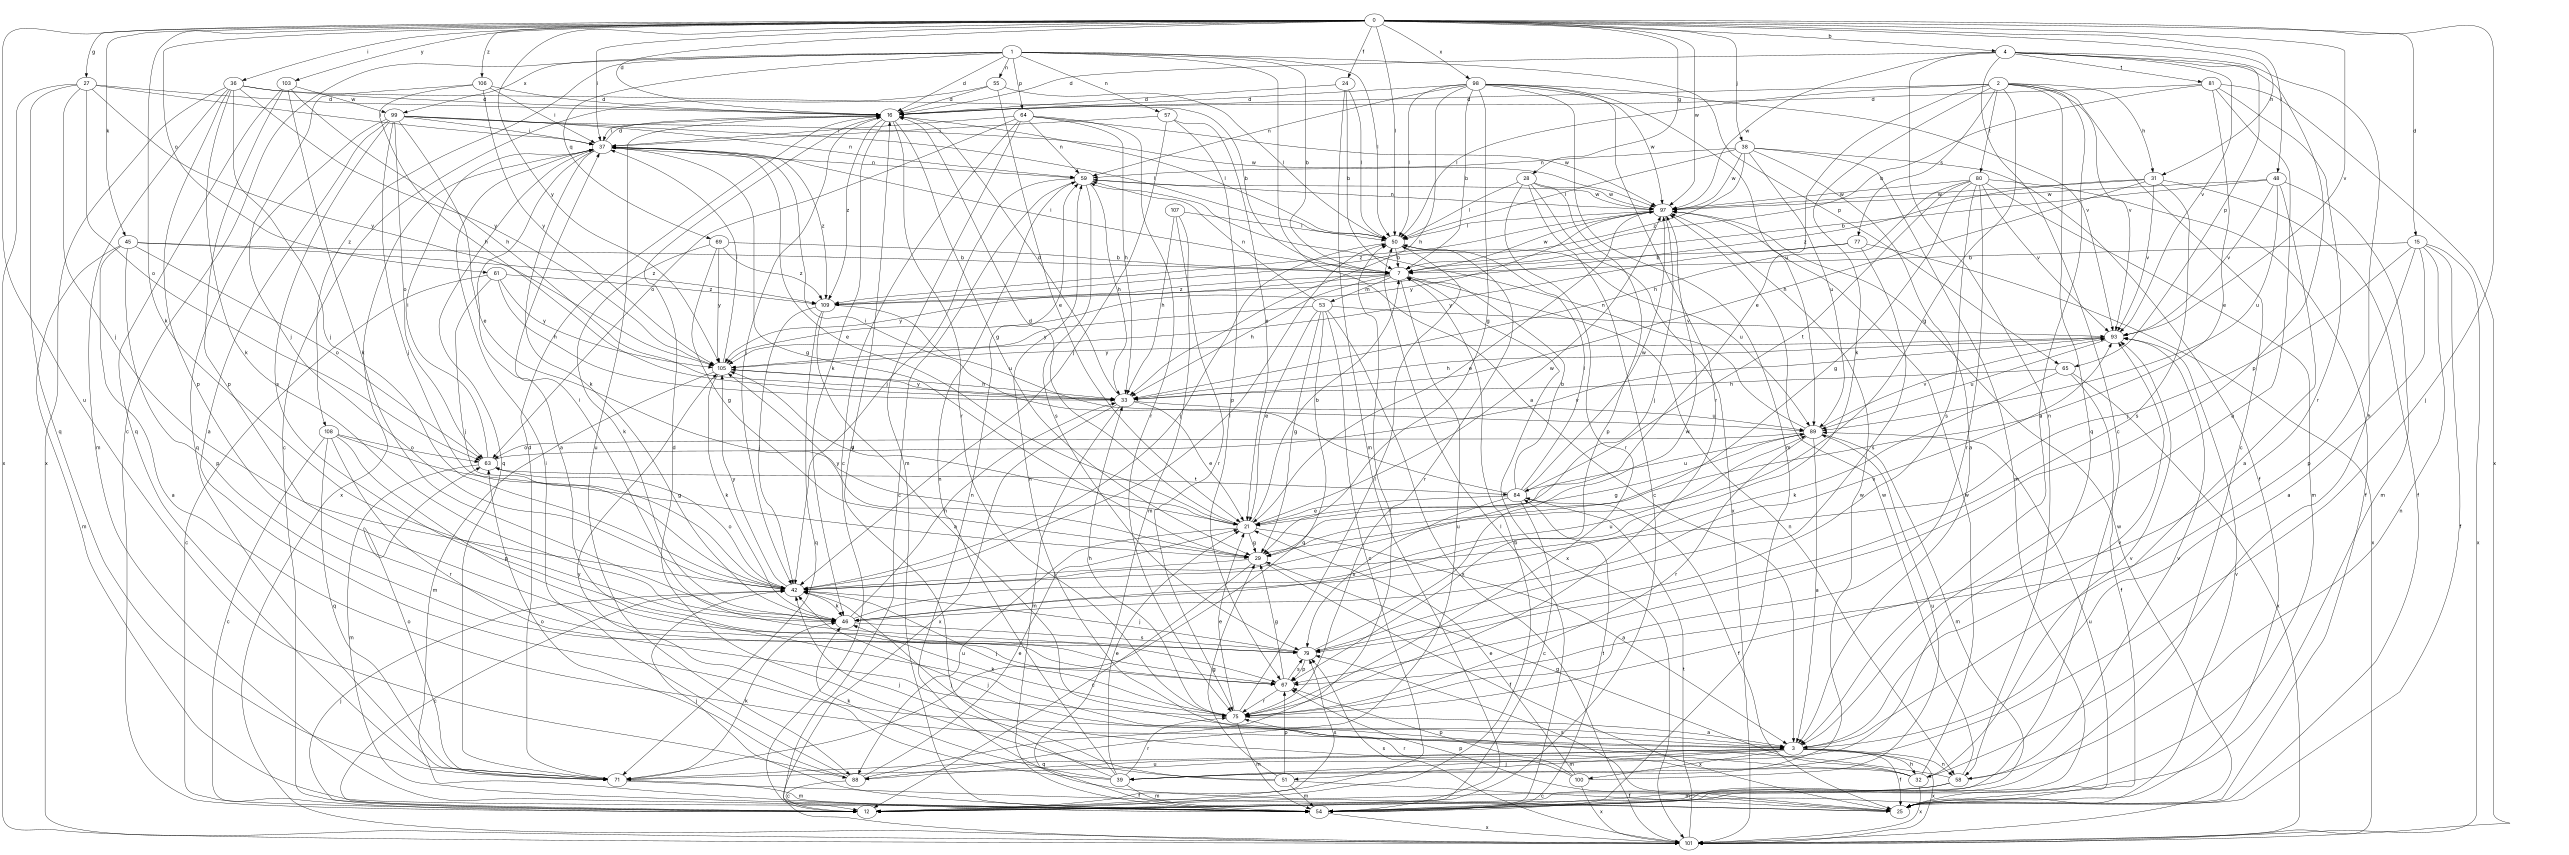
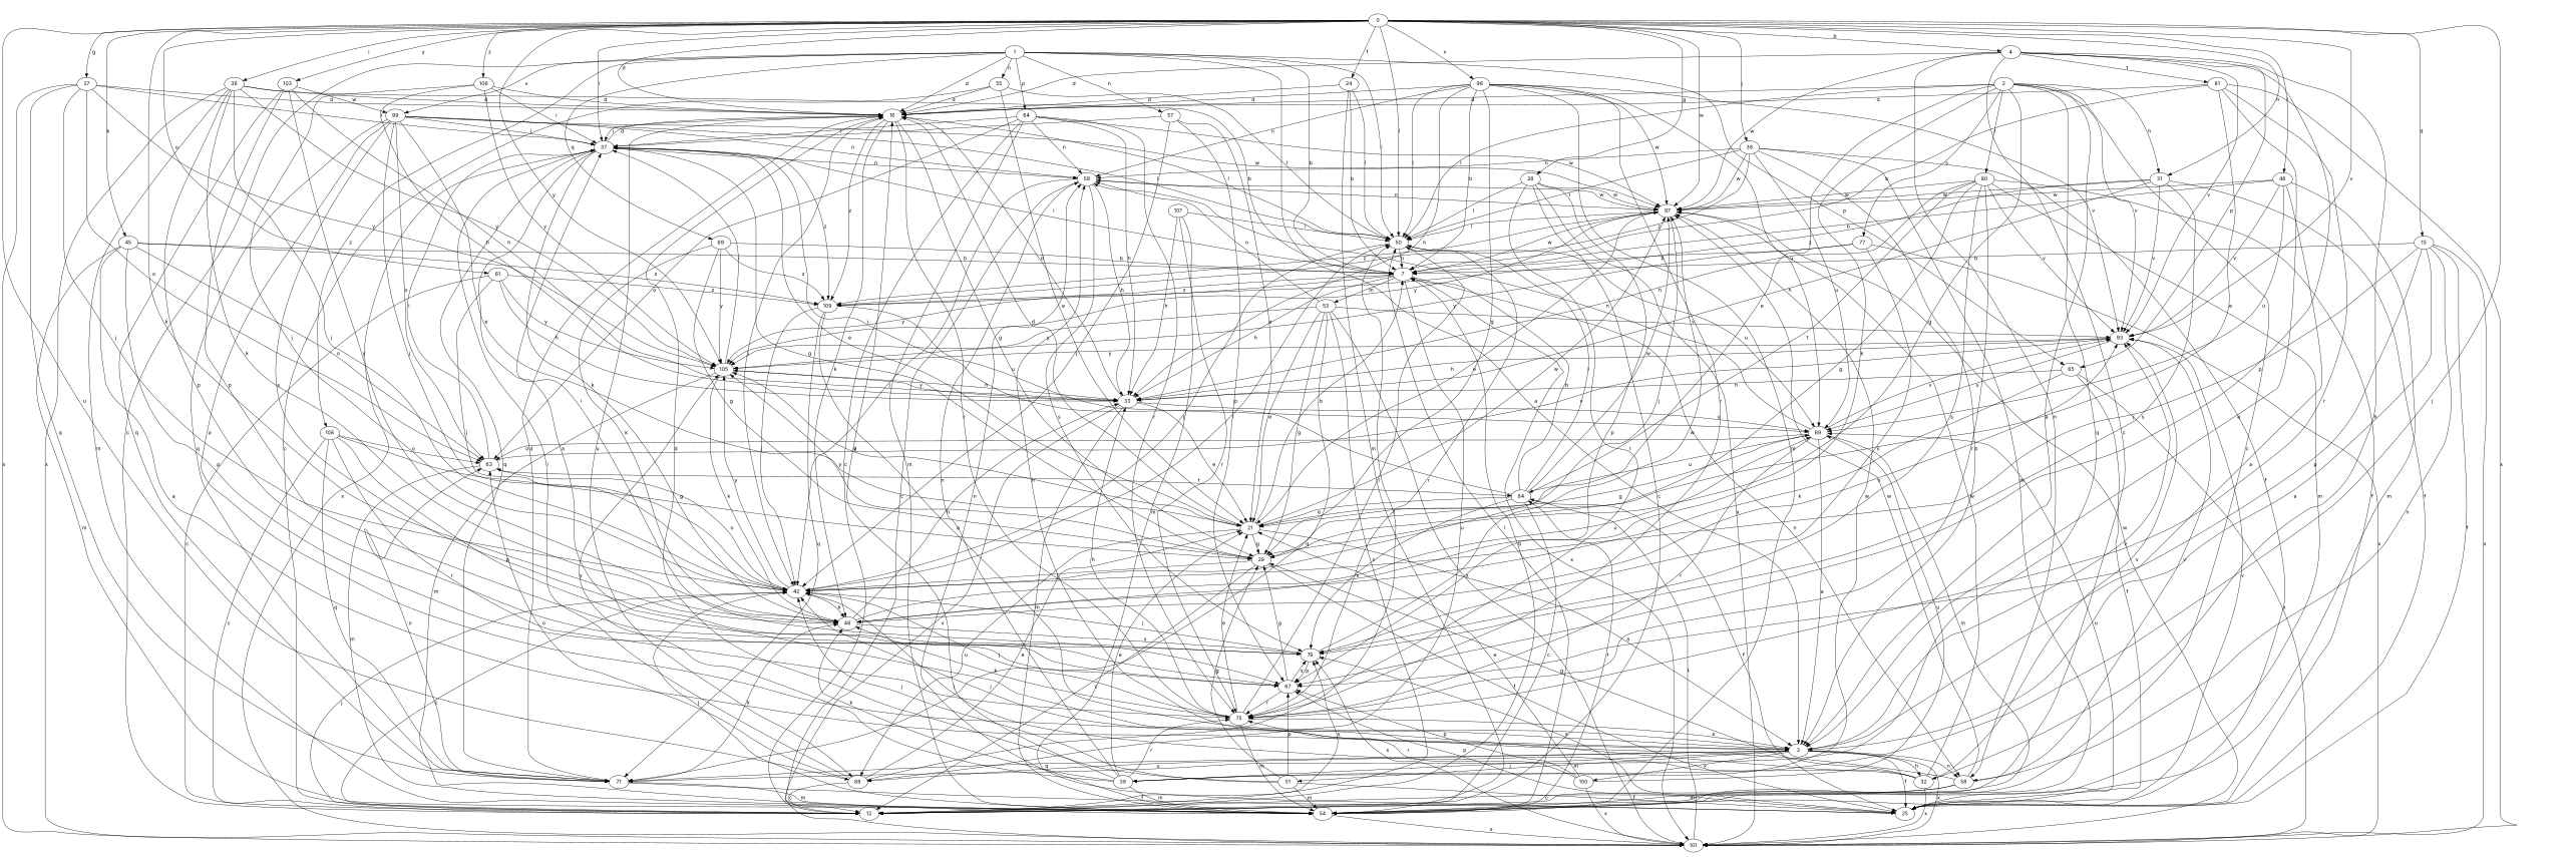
  strict digraph {
    fontname=Inter
    node [fontname=Inter]
    edge [fontname=Inter]
    0
    4
    15
    16
    24
    27
    28
    31
    36
    37
    38
    39
    45
    46
    48
    50
    61
    88
    93
    97
    98
    103
    105
    106
    12
    65
    32
    58
    67
    81
    3
    7
    25
    101
    42
    29
    109
    75
    54
    71
    63
    33
    79
    21
    59
    89
    99
    1
    55
    57
    64
    69
    108
    51
    100
    53
    107
    2
    77
    80
    84
    0 -> 4 [label=b]
    0 -> 15 [label=d]
    0 -> 16 [label=d]
    0 -> 24 [label=f]
    0 -> 27 [label=g]
    0 -> 28 [label=g]
    0 -> 31 [label=h]
    0 -> 36 [label=i]
    0 -> 37 [label=i]
    0 -> 38 [label=j]
    0 -> 39 [label=j]
    0 -> 45 [label=k]
    0 -> 46 [label=k]
    0 -> 48 [label=l]
    0 -> 50 [label=l]
    0 -> 61 [label=o]
    0 -> 88 [label=u]
    0 -> 93 [label=v]
    0 -> 97 [label=w]
    0 -> 98 [label=x]
    0 -> 103 [label=y]
    0 -> 105 [label=y]
    0 -> 106 [label=z]
    4 -> 16 [label=d]
    4 -> 93 [label=v]
    4 -> 97 [label=w]
    4 -> 12 [label=c]
    4 -> 65 [label=p]
    4 -> 32 [label=h]
    4 -> 58 [label=n]
    4 -> 67 [label=p]
    4 -> 81 [label=t]
    15 -> 58 [label=n]
    15 -> 67 [label=p]
    15 -> 3 [label=a]
    15 -> 7 [label=b]
    15 -> 25 [label=f]
    15 -> 101 [label=x]
    15 -> 42 [label=j]
    16 -> 37 [label=i]
    16 -> 46 [label=k]
    16 -> 50 [label=l]
    16 -> 88 [label=u]
    16 -> 42 [label=j]
    16 -> 29 [label=g]
    16 -> 109 [label=z]
    16 -> 75 [label=r]
    24 -> 16 [label=d]
    24 -> 50 [label=l]
    24 -> 7 [label=b]
    24 -> 54 [label=m]
    27 -> 16 [label=d]
    27 -> 37 [label=i]
    27 -> 105 [label=y]
    27 -> 101 [label=x]
    27 -> 42 [label=j]
    27 -> 71 [label=q]
    27 -> 63 [label=o]
    28 -> 50 [label=l]
    28 -> 97 [label=w]
    28 -> 12 [label=c]
    28 -> 67 [label=p]
    28 -> 101 [label=x]
    28 -> 75 [label=r]
    31 -> 93 [label=v]
    31 -> 97 [label=w]
    31 -> 25 [label=f]
    31 -> 109 [label=z]
    31 -> 33 [label=h]
    31 -> 79 [label=s]
    36 -> 16 [label=d]
    36 -> 46 [label=k]
    36 -> 105 [label=y]
    36 -> 67 [label=p]
    36 -> 7 [label=b]
    36 -> 101 [label=x]
    36 -> 42 [label=j]
    36 -> 54 [label=m]
    37 -> 16 [label=d]
    37 -> 46 [label=k]
    37 -> 3 [label=a]
    37 -> 101 [label=x]
    37 -> 29 [label=g]
    37 -> 109 [label=z]
    37 -> 71 [label=q]
    37 -> 21 [label=e]
    37 -> 59 [label=n]
    38 -> 50 [label=l]
    38 -> 97 [label=w]
    38 -> 3 [label=a]
    38 -> 25 [label=f]
    38 -> 109 [label=z]
    38 -> 54 [label=m]
    38 -> 59 [label=n]
    38 -> 89 [label=u]
    39 -> 16 [label=d]
    39 -> 46 [label=k]
    39 -> 97 [label=w]
    39 -> 105 [label=y]
    39 -> 75 [label=r]
    39 -> 54 [label=m]
    39 -> 21 [label=e]
    39 -> 59 [label=n]
    45 -> 67 [label=p]
    45 -> 3 [label=a]
    45 -> 7 [label=b]
    45 -> 109 [label=z]
    45 -> 54 [label=m]
    45 -> 63 [label=o]
    46 -> 93 [label=v]
    46 -> 33 [label=h]
    46 -> 79 [label=s]
    46 -> 89 [label=u]
    48 -> 93 [label=v]
    48 -> 97 [label=w]
    48 -> 3 [label=a]
    48 -> 7 [label=b]
    48 -> 54 [label=m]
    48 -> 89 [label=u]
    50 -> 7 [label=b]
    50 -> 42 [label=j]
    50 -> 75 [label=r]
    50 -> 89 [label=u]
    61 -> 105 [label=y]
    61 -> 12 [label=c]
    61 -> 42 [label=j]
    61 -> 109 [label=z]
    61 -> 33 [label=h]
    88 -> 37 [label=i]
    88 -> 50 [label=l]
    88 -> 12 [label=c]
    88 -> 63 [label=o]
    88 -> 21 [label=e]
    93 -> 105 [label=y]
    93 -> 33 [label=h]
    93 -> 89 [label=u]
    97 -> 50 [label=l]
    97 -> 105 [label=y]
    97 -> 42 [label=j]
    97 -> 109 [label=z]
    97 -> 21 [label=e]
    97 -> 59 [label=n]
    98 -> 16 [label=d]
    98 -> 50 [label=l]
    98 -> 93 [label=v]
    98 -> 97 [label=w]
    98 -> 7 [label=b]
    98 -> 29 [label=g]
    98 -> 75 [label=r]
    98 -> 54 [label=m]
    98 -> 33 [label=h]
    98 -> 59 [label=n]
    98 -> 89 [label=u]
-   103 -> 46 [label=k]
+   103 -> 46 [label=y]
    103 -> 67 [label=p]
    103 -> 71 [label=q]
    103 -> 33 [label=h]
    103 -> 99 [label=w]
    105 -> 37 [label=i]
    105 -> 46 [label=k]
    105 -> 54 [label=m]
    105 -> 33 [label=h]
    106 -> 16 [label=d]
    106 -> 37 [label=i]
    106 -> 105 [label=y]
    106 -> 42 [label=j]
    106 -> 33 [label=h]
    12 -> 7 [label=b]
    12 -> 42 [label=j]
    12 -> 79 [label=s]
    65 -> 46 [label=k]
    65 -> 25 [label=f]
    65 -> 101 [label=x]
    65 -> 33 [label=h]
    32 -> 93 [label=v]
    32 -> 97 [label=w]
    32 -> 101 [label=x]
    32 -> 42 [label=j]
    32 -> 29 [label=g]
    32 -> 59 [label=n]
    58 -> 93 [label=v]
    58 -> 97 [label=w]
    58 -> 12 [label=c]
    58 -> 42 [label=j]
    58 -> 54 [label=m]
    67 -> 29 [label=g]
    67 -> 75 [label=r]
    67 -> 79 [label=s]
    81 -> 16 [label=d]
    81 -> 3 [label=a]
    81 -> 7 [label=b]
    81 -> 101 [label=x]
    81 -> 75 [label=r]
    81 -> 21 [label=e]
    3 -> 39 [label=j]
    3 -> 88 [label=u]
    3 -> 93 [label=v]
    3 -> 32 [label=h]
    3 -> 58 [label=n]
    3 -> 25 [label=f]
    3 -> 101 [label=x]
    3 -> 71 [label=q]
    3 -> 51 [label=m]
    3 -> 100 [label=x]
    7 -> 37 [label=i]
    7 -> 88 [label=u]
    7 -> 97 [label=w]
    7 -> 105 [label=y]
    7 -> 58 [label=n]
    7 -> 101 [label=x]
    7 -> 109 [label=z]
    7 -> 33 [label=h]
    7 -> 53 [label=m]
    25 -> 93 [label=v]
    25 -> 67 [label=p]
    25 -> 79 [label=s]
    25 -> 59 [label=n]
    25 -> 89 [label=u]
    101 -> 97 [label=w]
    101 -> 79 [label=s]
    101 -> 84 [label=t]
    42 -> 46 [label=k]
    42 -> 50 [label=l]
    42 -> 105 [label=y]
    42 -> 12 [label=c]
    42 -> 63 [label=o]
    29 -> 105 [label=y]
    29 -> 12 [label=c]
    29 -> 25 [label=f]
    29 -> 42 [label=j]
    109 -> 3 [label=a]
    109 -> 42 [label=j]
    109 -> 71 [label=q]
    109 -> 89 [label=u]
    75 -> 46 [label=k]
    75 -> 50 [label=l]
    75 -> 3 [label=a]
    75 -> 42 [label=j]
    75 -> 54 [label=m]
    75 -> 33 [label=h]
    75 -> 21 [label=e]
    54 -> 50 [label=l]
    54 -> 101 [label=x]
    54 -> 42 [label=j]
    54 -> 84 [label=t]
    71 -> 16 [label=d]
    71 -> 46 [label=k]
    71 -> 25 [label=f]
    71 -> 54 [label=m]
    71 -> 63 [label=o]
    63 -> 37 [label=i]
    63 -> 93 [label=v]
    63 -> 54 [label=m]
    63 -> 84 [label=t]
    33 -> 16 [label=d]
    33 -> 105 [label=y]
    33 -> 101 [label=x]
    33 -> 54 [label=m]
    33 -> 21 [label=e]
    33 -> 89 [label=u]
    79 -> 37 [label=i]
    79 -> 97 [label=w]
    79 -> 67 [label=p]
    79 -> 42 [label=j]
    21 -> 16 [label=d]
    21 -> 88 [label=u]
    21 -> 97 [label=w]
    21 -> 105 [label=y]
    21 -> 3 [label=a]
    21 -> 7 [label=b]
    21 -> 29 [label=g]
    59 -> 97 [label=w]
    59 -> 12 [label=c]
    59 -> 42 [label=j]
    59 -> 33 [label=h]
    59 -> 79 [label=s]
    89 -> 93 [label=v]
    89 -> 3 [label=a]
    89 -> 29 [label=g]
    89 -> 75 [label=r]
    89 -> 54 [label=m]
    89 -> 63 [label=o]
    89 -> 59 [label=n]
    99 -> 37 [label=i]
    99 -> 50 [label=l]
    99 -> 97 [label=w]
    99 -> 3 [label=a]
    99 -> 42 [label=j]
    99 -> 71 [label=q]
    99 -> 63 [label=o]
    99 -> 79 [label=s]
    99 -> 21 [label=e]
    99 -> 59 [label=n]
    1 -> 16 [label=d]
    1 -> 50 [label=l]
    1 -> 12 [label=c]
    1 -> 65 [label=p]
    1 -> 3 [label=a]
    1 -> 7 [label=b]
    1 -> 99 [label=x]
    1 -> 55 [label=n]
    1 -> 57 [label=n]
    1 -> 64 [label=p]
    1 -> 69 [label=q]
    1 -> 108 [label=z]
    55 -> 16 [label=d]
    55 -> 50 [label=l]
    55 -> 12 [label=c]
    55 -> 21 [label=e]
    57 -> 37 [label=i]
    57 -> 67 [label=p]
    57 -> 42 [label=j]
    57 -> 21 [label=e]
    64 -> 37 [label=i]
    64 -> 97 [label=w]
    64 -> 12 [label=c]
    64 -> 75 [label=r]
    64 -> 54 [label=m]
    64 -> 63 [label=o]
    64 -> 33 [label=h]
    64 -> 59 [label=n]
    69 -> 46 [label=k]
    69 -> 105 [label=y]
    69 -> 7 [label=b]
    69 -> 29 [label=g]
    69 -> 109 [label=z]
    108 -> 12 [label=c]
    108 -> 67 [label=p]
    108 -> 29 [label=g]
    108 -> 75 [label=r]
    108 -> 71 [label=q]
    108 -> 63 [label=o]
    51 -> 16 [label=d]
    51 -> 67 [label=p]
    51 -> 25 [label=f]
    51 -> 42 [label=j]
    51 -> 29 [label=g]
    51 -> 54 [label=m]
    100 -> 67 [label=p]
    100 -> 101 [label=x]
    100 -> 75 [label=r]
    100 -> 21 [label=e]
    100 -> 89 [label=u]
    53 -> 93 [label=v]
    53 -> 105 [label=y]
    53 -> 12 [label=c]
    53 -> 101 [label=x]
    53 -> 29 [label=g]
    53 -> 71 [label=q]
    53 -> 21 [label=e]
    53 -> 59 [label=n]
    107 -> 50 [label=l]
    107 -> 75 [label=r]
    107 -> 54 [label=m]
    107 -> 33 [label=h]
    2 -> 16 [label=d]
    2 -> 31 [label=h]
    2 -> 46 [label=k]
    2 -> 50 [label=l]
    2 -> 93 [label=v]
    2 -> 12 [label=c]
    2 -> 3 [label=a]
    2 -> 29 [label=g]
    2 -> 71 [label=q]
    2 -> 21 [label=e]
    2 -> 77 [label=s]
    2 -> 80 [label=t]
    77 -> 105 [label=y]
    77 -> 7 [label=b]
    77 -> 101 [label=x]
    77 -> 79 [label=s]
    80 -> 93 [label=v]
    80 -> 97 [label=w]
    80 -> 25 [label=f]
    80 -> 29 [label=g]
    80 -> 75 [label=r]
    80 -> 54 [label=m]
    80 -> 33 [label=h]
    80 -> 79 [label=s]
    80 -> 84 [label=t]
    84 -> 37 [label=i]
    84 -> 50 [label=l]
    84 -> 97 [label=w]
    84 -> 12 [label=c]
    84 -> 7 [label=b]
    84 -> 25 [label=f]
    84 -> 79 [label=s]
    84 -> 21 [label=e]
    84 -> 89 [label=u]
  }
